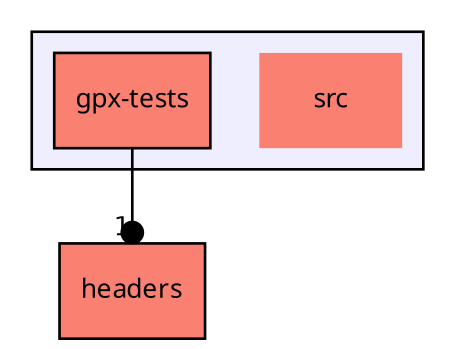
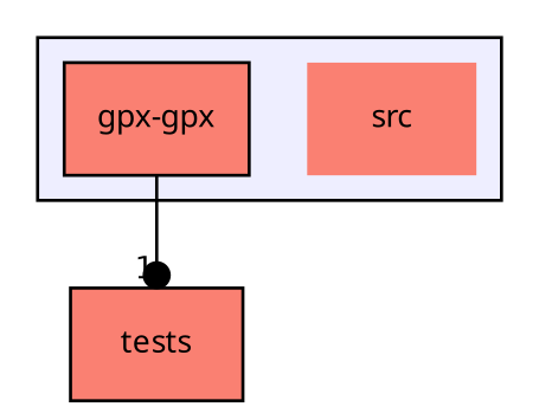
  digraph {
    compound=true
    fontname="Noto Sans"
    node [fontname="Noto Sans" fontsize=10 shape=box style=filled fillcolor=salmon]
    n1 [label=src shape=plaintext]
-   n2 [color=black label="gpx-tests"]
-   n3 [label=headers]
+   n2 [color=black label="gpx-gpx"]
+   n3 [label=tests]
    subgraph cluster_1 {
      bgcolor="#eeeeff"
      pencolor=black
      n1
      n2
    }
    n2 -> n3 [headlabel=1 labeldistance=1.5 labelfontname=Helvetica labelfontsize=10 color=black arrowhead=dot fontname="Noto Sans"]
  }
